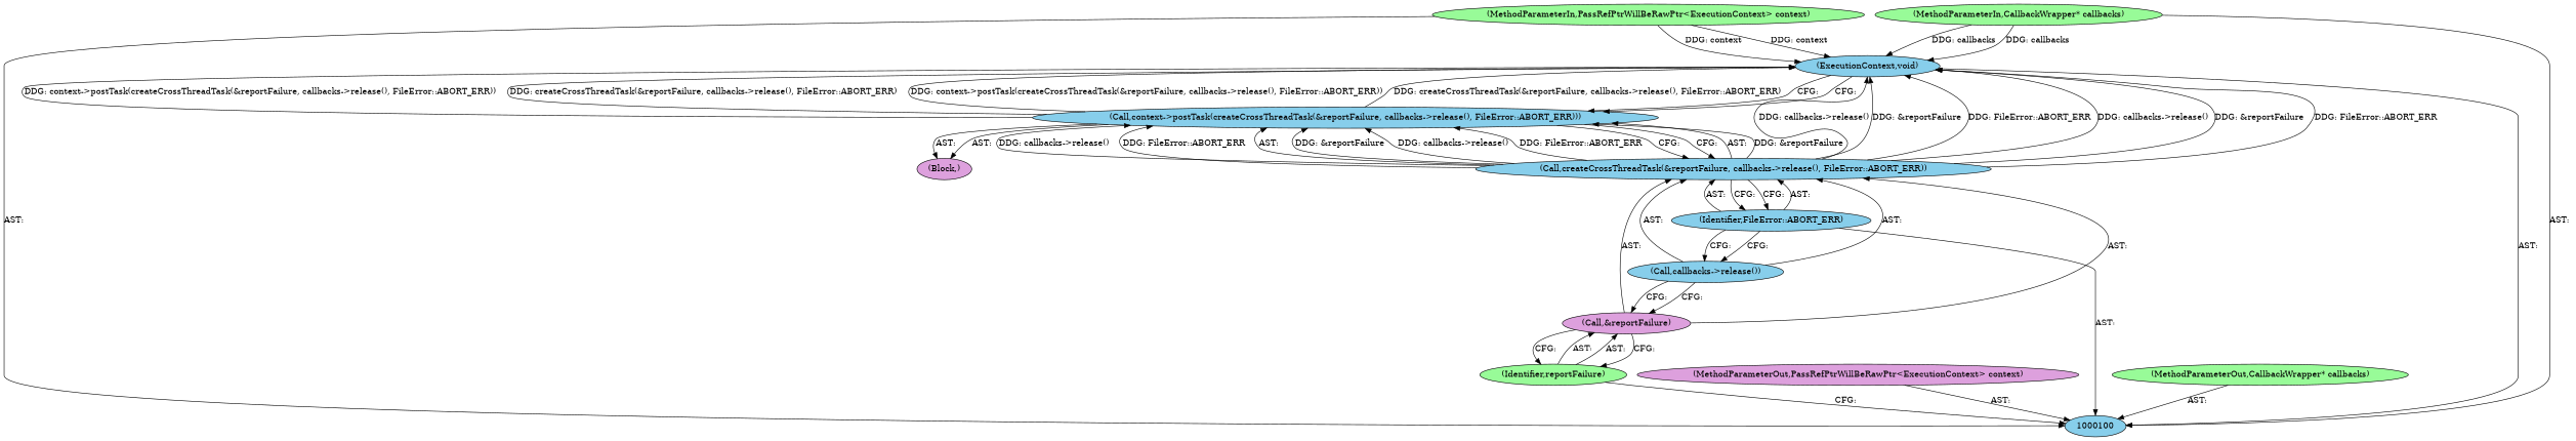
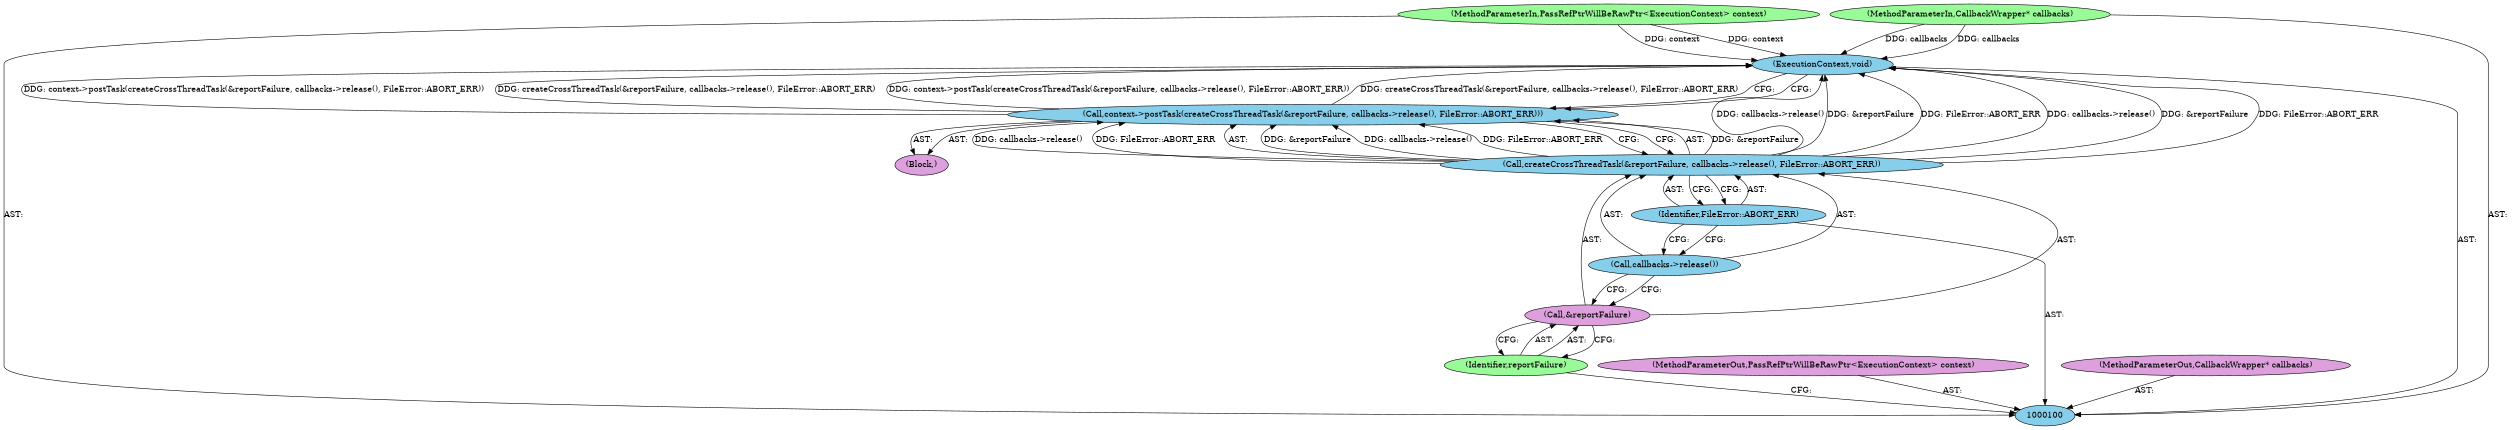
  digraph {
    node [fillcolor=skyblue style=filled]
    n1 [label="(ExecutionContext,void)"]
    n2 [label="(Call,context->postTask(createCrossThreadTask(&reportFailure, callbacks->release(), FileError::ABORT_ERR)))"]
    1000100
    n4 [fillcolor=plum label="(Block,)"]
    n5 [label="(Call,createCrossThreadTask(&reportFailure, callbacks->release(), FileError::ABORT_ERR))"]
    n6 [fillcolor=palegreen label="(MethodParameterIn,PassRefPtrWillBeRawPtr<ExecutionContext> context)"]
    n7 [fillcolor=plum label="(MethodParameterOut,PassRefPtrWillBeRawPtr<ExecutionContext> context)"]
    n8 [fillcolor=palegreen label="(MethodParameterIn,CallbackWrapper* callbacks)"]
-   n9 [fillcolor=palegreen label="(MethodParameterOut,CallbackWrapper* callbacks)"]
+   n9 [fillcolor=plum label="(MethodParameterOut,CallbackWrapper* callbacks)"]
    n10 [label="(Identifier,FileError::ABORT_ERR)"]
    n11 [label="(Call,callbacks->release())"]
    n12 [fillcolor=plum label="(Call,&reportFailure)"]
    n13 [fillcolor=palegreen label="(Identifier,reportFailure)"]
    n1 -> n2 [label="CFG: "]
    n1 -> n2 [label="CFG: "]
    n1 -> 1000100 [label="AST: "]
    n2 -> n1 [label="DDG: context->postTask(createCrossThreadTask(&reportFailure, callbacks->release(), FileError::ABORT_ERR))"]
    n2 -> n1 [label="DDG: createCrossThreadTask(&reportFailure, callbacks->release(), FileError::ABORT_ERR)"]
    n2 -> n1 [label="DDG: context->postTask(createCrossThreadTask(&reportFailure, callbacks->release(), FileError::ABORT_ERR))"]
    n2 -> n1 [label="DDG: createCrossThreadTask(&reportFailure, callbacks->release(), FileError::ABORT_ERR)"]
    n2 -> n4 [label="AST: "]
    n2 -> n4 [label="AST: "]
    n2 -> n5 [label="CFG: "]
    n2 -> n5 [label="CFG: "]
    n5 -> n1 [label="DDG: callbacks->release()"]
    n5 -> n1 [label="DDG: &reportFailure"]
    n5 -> n1 [label="DDG: FileError::ABORT_ERR"]
    n5 -> n1 [label="DDG: callbacks->release()"]
    n5 -> n1 [label="DDG: &reportFailure"]
    n5 -> n1 [label="DDG: FileError::ABORT_ERR"]
    n5 -> n2 [label="AST: "]
    n5 -> n2 [label="DDG: &reportFailure"]
    n5 -> n2 [label="DDG: callbacks->release()"]
    n5 -> n2 [label="DDG: FileError::ABORT_ERR"]
    n5 -> n2 [label="AST: "]
    n5 -> n2 [label="DDG: &reportFailure"]
    n5 -> n2 [label="DDG: callbacks->release()"]
    n5 -> n2 [label="DDG: FileError::ABORT_ERR"]
    n5 -> n10 [label="CFG: "]
    n5 -> n10 [label="CFG: "]
    n6 -> n1 [label="DDG: context"]
    n6 -> n1 [label="DDG: context"]
    n6 -> 1000100 [label="AST: "]
    n7 -> 1000100 [label="AST: "]
    n8 -> n1 [label="DDG: callbacks"]
    n8 -> n1 [label="DDG: callbacks"]
    n8 -> 1000100 [label="AST: "]
    n9 -> 1000100 [label="AST: "]
    n10 -> 1000100 [label="AST: "]
    n10 -> n5 [label="AST: "]
    n10 -> n5 [label="AST: "]
    n10 -> n11 [label="CFG: "]
    n10 -> n11 [label="CFG: "]
    n11 -> n5 [label="AST: "]
    n11 -> n5 [label="AST: "]
    n11 -> n12 [label="CFG: "]
    n11 -> n12 [label="CFG: "]
    n12 -> n5 [label="AST: "]
    n12 -> n5 [label="AST: "]
    n12 -> n13 [label="CFG: "]
    n12 -> n13 [label="CFG: "]
    n13 -> 1000100 [label="CFG: "]
    n13 -> n12 [label="AST: "]
    n13 -> n12 [label="AST: "]
  }
